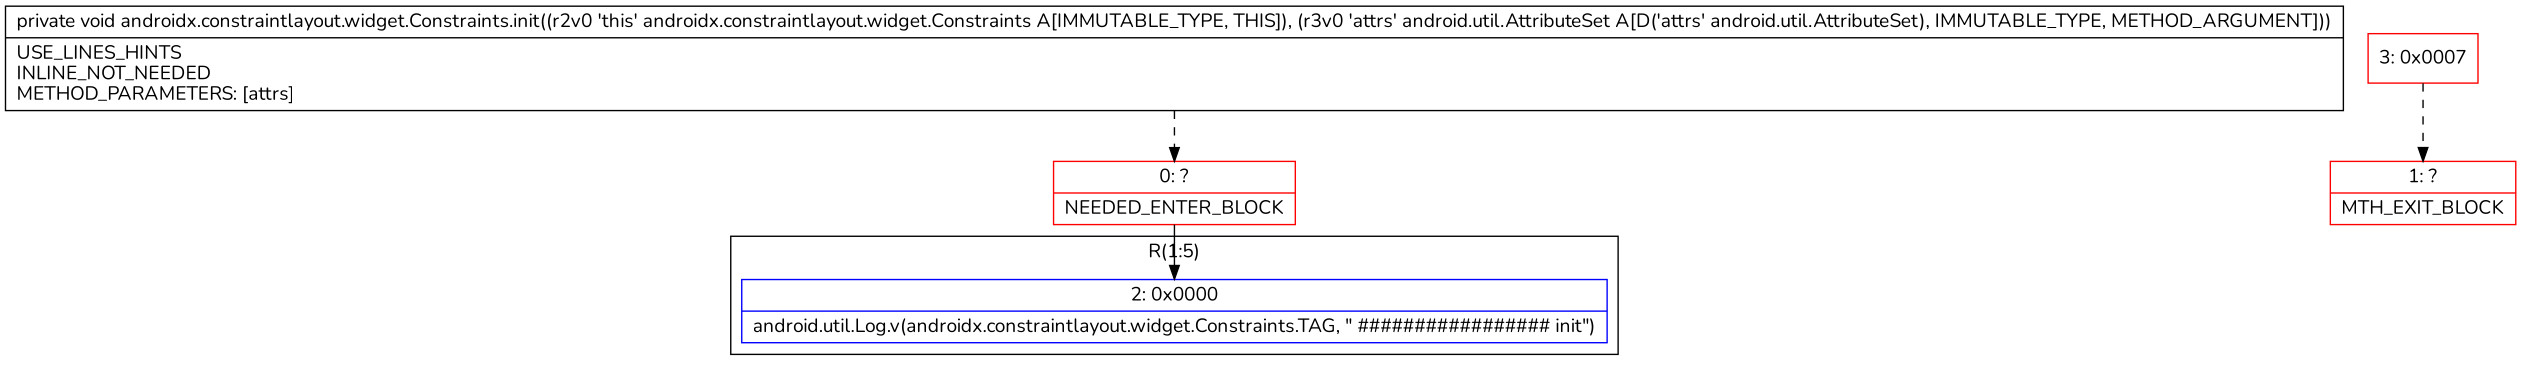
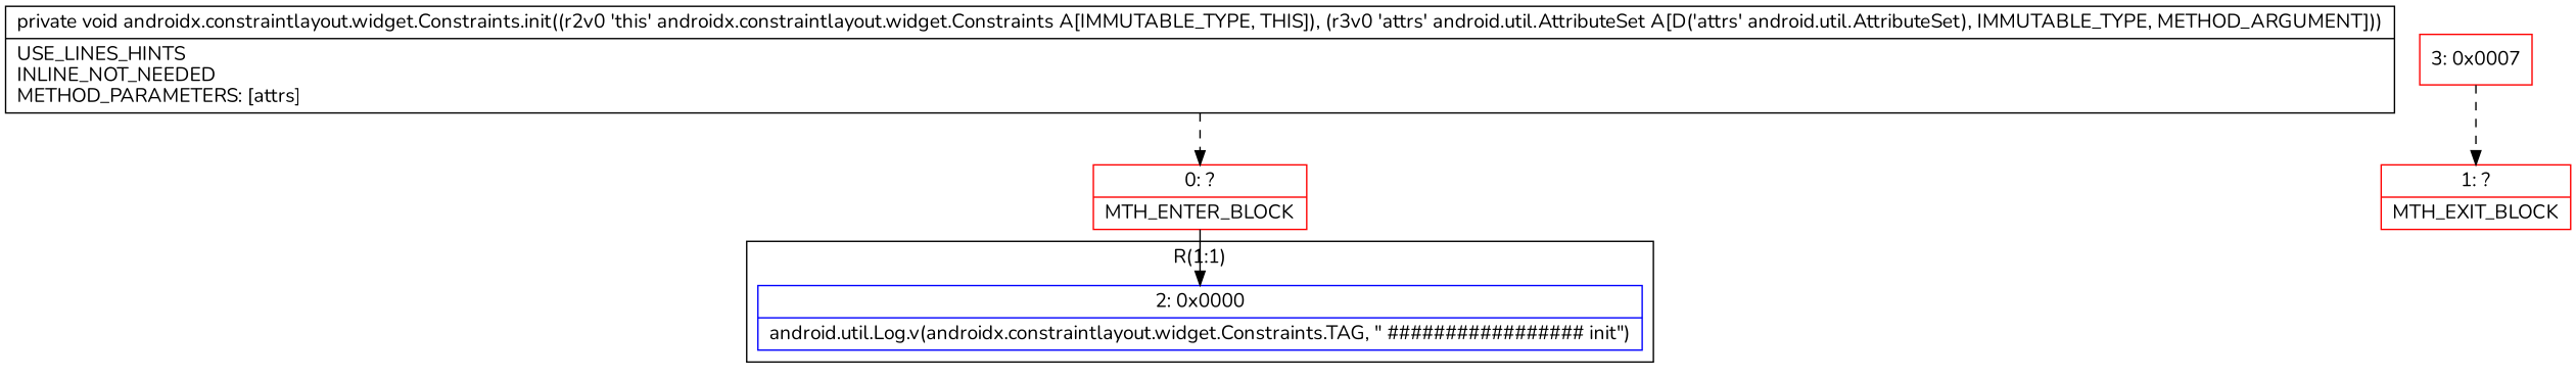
  digraph {
    fontname=Nunito
    node [color=red fontname=Nunito shape=record]
    edge [fontname=Nunito style=dashed]
    n1 [color=blue label="{2\:\ 0x0000|android.util.Log.v(androidx.constraintlayout.widget.Constraints.TAG, \" ################# init\")\l}"]
    n2 [label="{3\:\ 0x0007}"]
    n3 [label="{1\:\ ?|MTH_EXIT_BLOCK\l}"]
-   n4 [label="{0\:\ ?|NEEDED_ENTER_BLOCK\l}"]
+   n4 [label="{0\:\ ?|MTH_ENTER_BLOCK\l}"]
    n5 [label="{private void androidx.constraintlayout.widget.Constraints.init((r2v0 'this' androidx.constraintlayout.widget.Constraints A[IMMUTABLE_TYPE, THIS]), (r3v0 'attrs' android.util.AttributeSet A[D('attrs' android.util.AttributeSet), IMMUTABLE_TYPE, METHOD_ARGUMENT]))  | USE_LINES_HINTS\lINLINE_NOT_NEEDED\lMETHOD_PARAMETERS: [attrs]\l}" color=""]
    subgraph cluster_1 {
-     label="R(1:5)"
+     label="R(1:1)"
      n1
    }
    n2 -> n3
    n4 -> n1 [style=solid]
    n5 -> n4
  }
